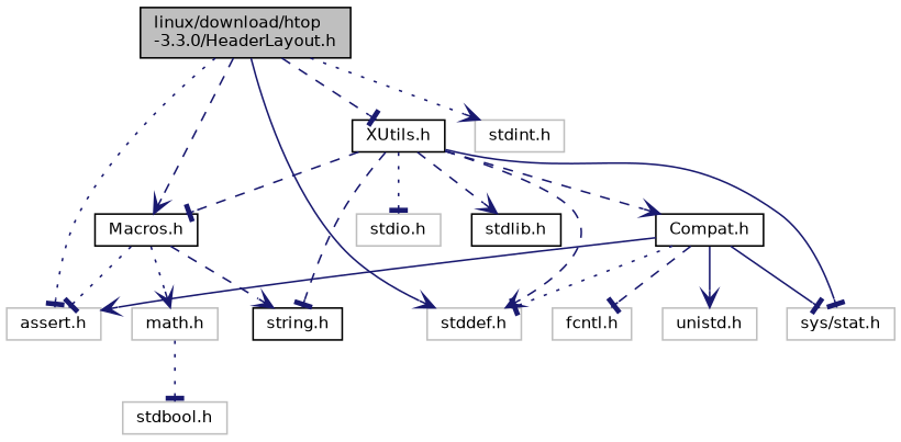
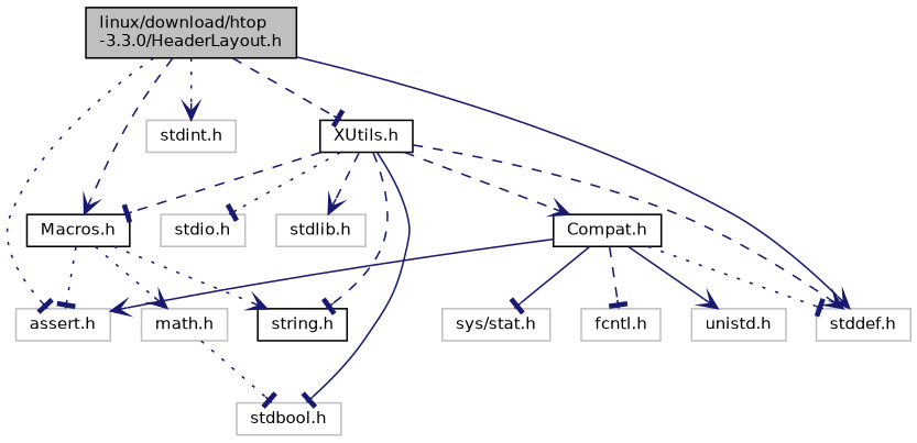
  digraph {
    node [color=grey75 fillcolor=white fontname=Helvetica fontsize=10 shape=record style=filled]
    edge [arrowhead=tee color=midnightblue fontname=Helvetica fontsize=10 labelfontname=Helvetica labelfontsize=10 style=dotted]
    n1 [color=black fillcolor=grey75 fontcolor=black height=0.2 label="linux/download/htop\l-3.3.0/HeaderLayout.h" width=0.4]
    n2 [height=0.2 label="assert.h" width=0.4]
    n3 [height=0.2 label="stddef.h" width=0.4]
    n4 [height=0.2 label="stdint.h" width=0.4]
    n5 [color=black height=0.2 label="Macros.h" width=0.4]
    n6 [color=black height=0.2 label="XUtils.h" width=0.4]
    n7 [height=0.2 label="math.h" width=0.4]
    n8 [color=black height=0.2 label="string.h" width=0.4]
    n9 [height=0.2 label="stdbool.h" width=0.4]
    n10 [height=0.2 label="stdio.h" width=0.4]
-   n11 [color=black height=0.2 label="stdlib.h" width=0.4]
+   n11 [height=0.2 label="stdlib.h" width=0.4]
    n12 [color=black height=0.2 label="Compat.h" width=0.4]
    n13 [height=0.2 label="fcntl.h" width=0.4]
    n14 [height=0.2 label="unistd.h" width=0.4]
    n15 [height=0.2 label="sys/stat.h" width=0.4]
    n1 -> n2
    n1 -> n3 [arrowhead=vee style=solid]
    n1 -> n4 [arrowhead=vee]
    n1 -> n5 [arrowhead=vee style=dashed]
    n1 -> n6 [style=dashed]
    n5 -> n2
    n5 -> n7 [arrowhead=vee]
-   n5 -> n8 [arrowhead=vee style=dashed]
+   n5 -> n8 [arrowhead=vee]
    n6 -> n3 [arrowhead=vee style=dashed]
    n6 -> n5 [style=dashed]
    n6 -> n8 [style=dashed]
-   n6 -> n15 [style=solid]
+   n6 -> n9 [style=solid]
    n6 -> n10
    n6 -> n11 [arrowhead=vee style=dashed]
    n6 -> n12 [arrowhead=vee style=dashed]
    n7 -> n9
    n12 -> n2 [arrowhead=vee style=solid]
    n12 -> n3
    n12 -> n13 [style=dashed]
    n12 -> n14 [arrowhead=vee style=solid]
    n12 -> n15 [style=solid]
  }
